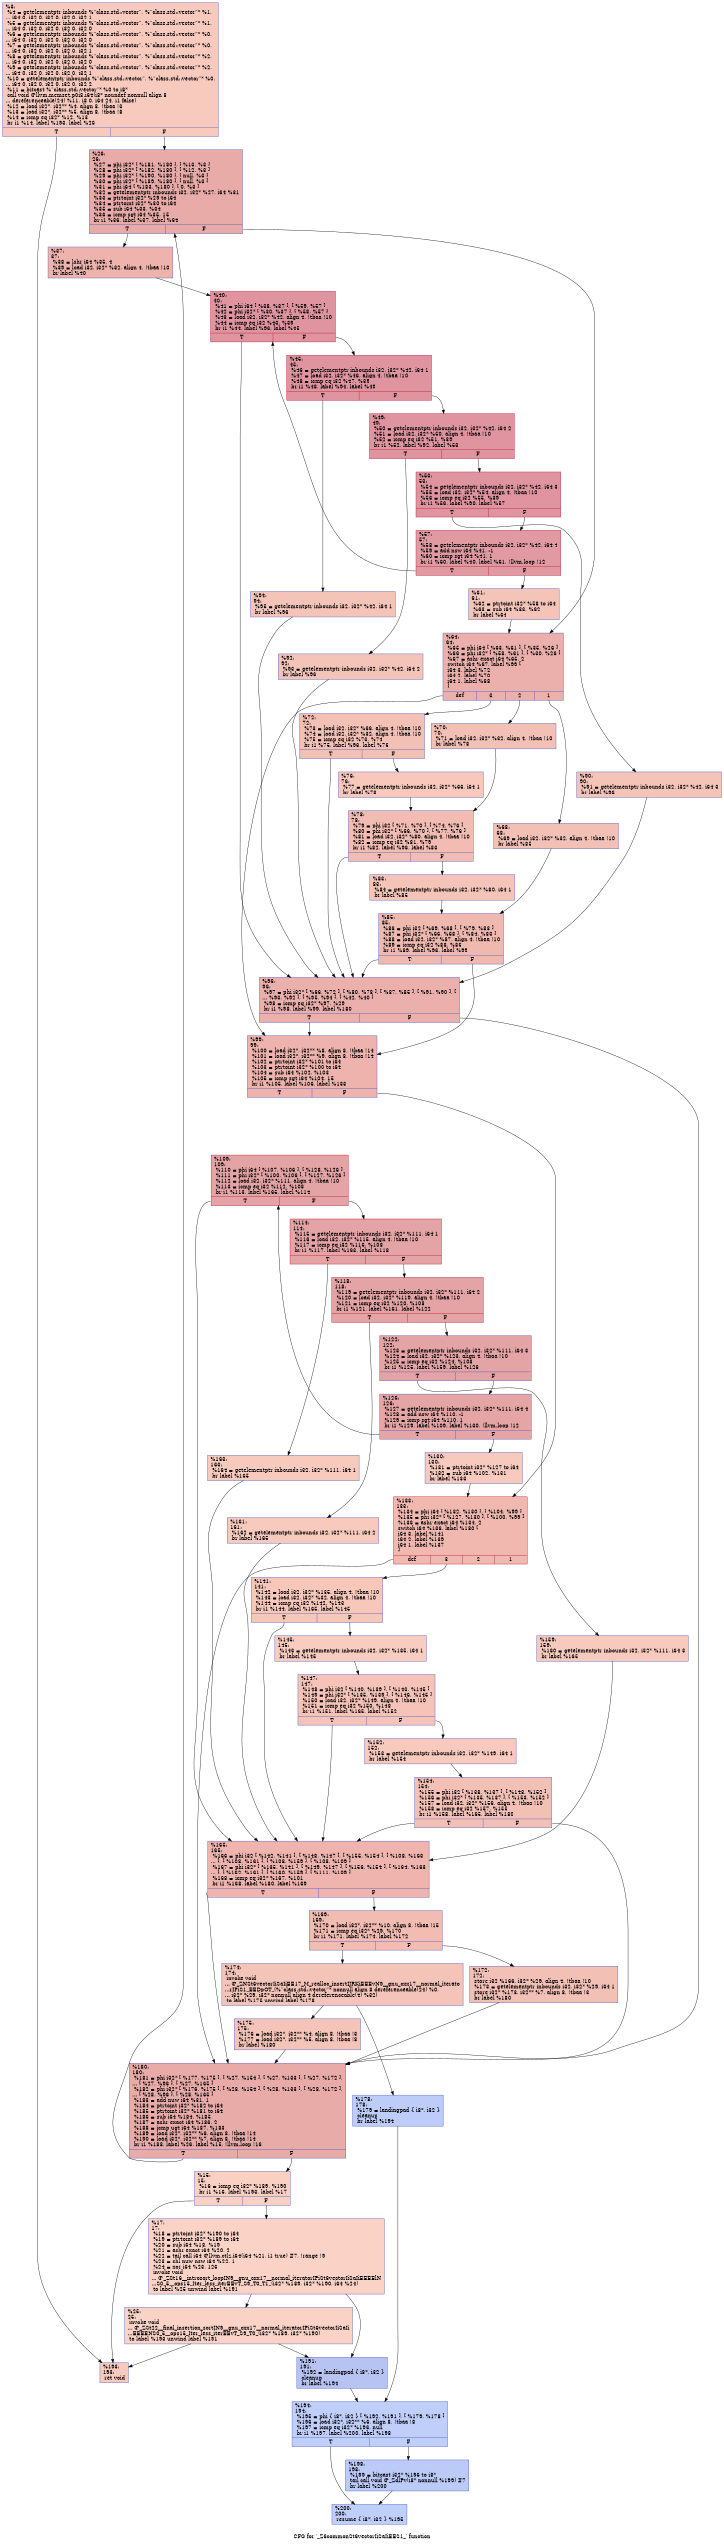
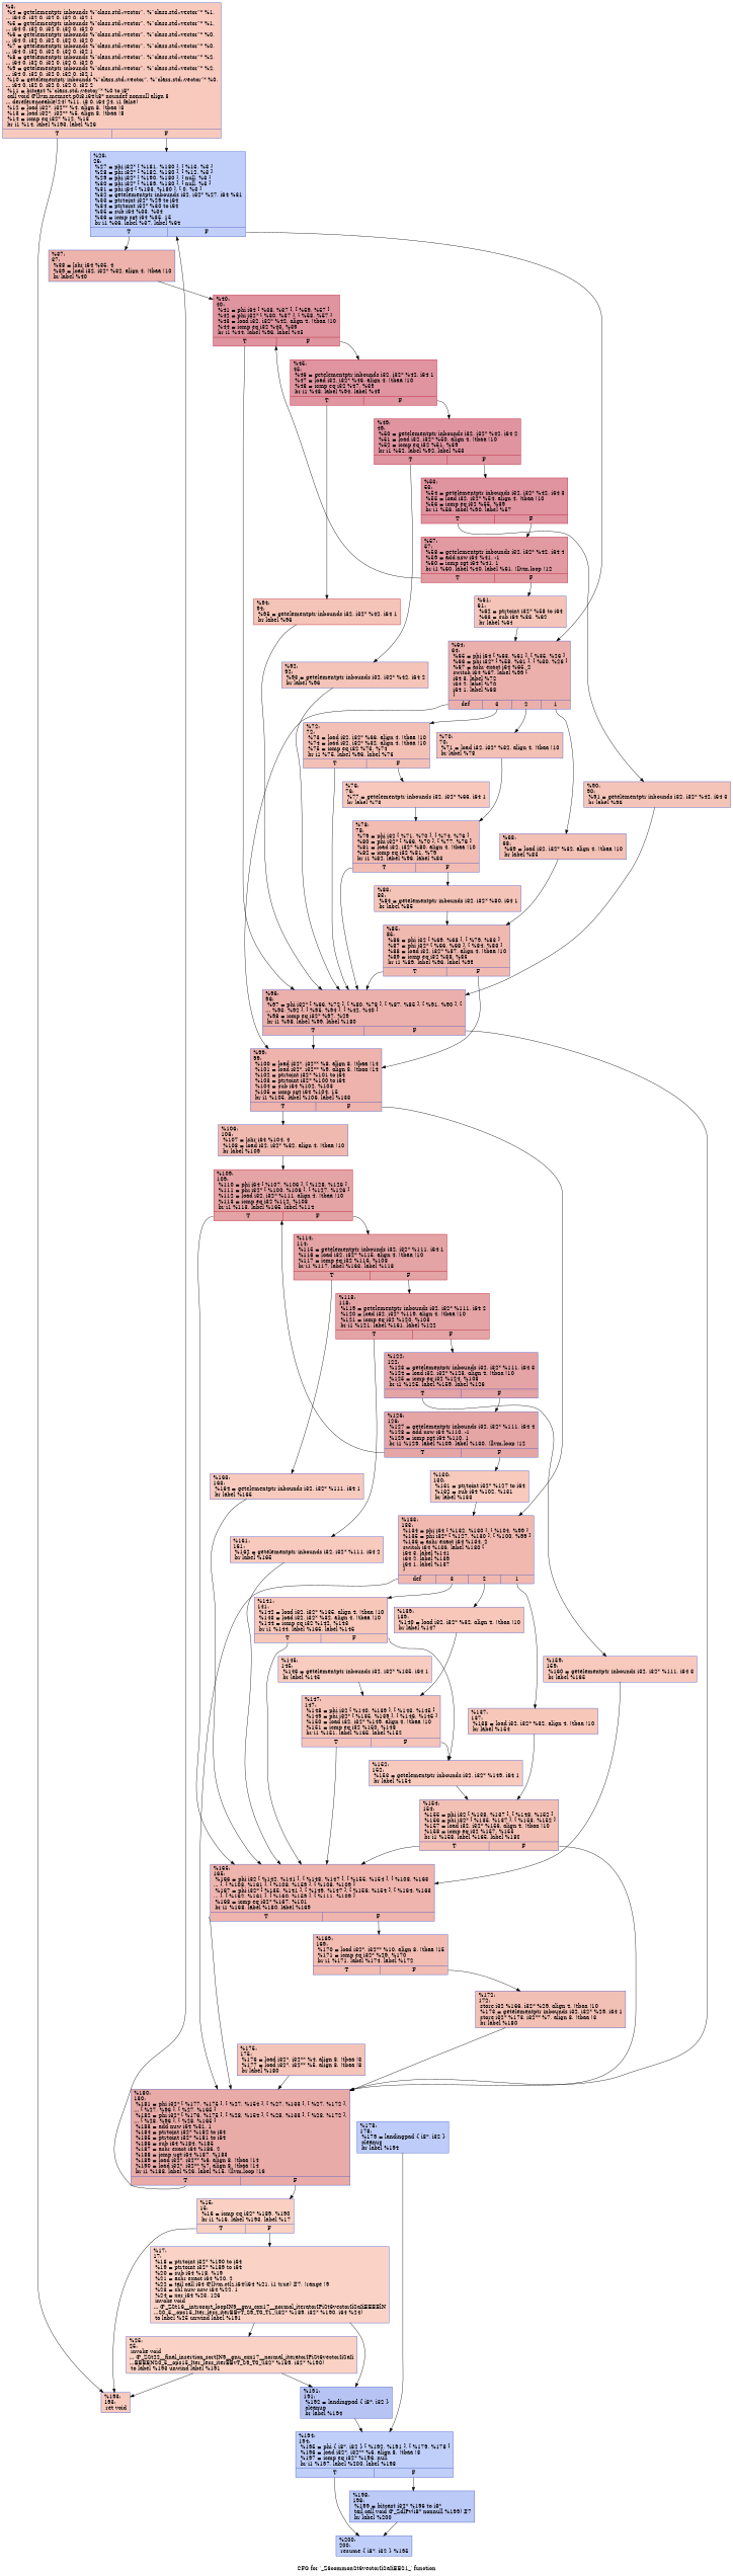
  digraph {
    label="CFG for '_Z6commonSt6vectorIiSaIiEES1_' function"
    node [color="#3d50c3ff" fillcolor="#ef886b70" shape=record style=filled]
    n1 [label="{%3:\l  %4 = getelementptr inbounds %\"class.std::vector\", %\"class.std::vector\"* %1,\l... i64 0, i32 0, i32 0, i32 0, i32 1\l  %5 = getelementptr inbounds %\"class.std::vector\", %\"class.std::vector\"* %1,\l... i64 0, i32 0, i32 0, i32 0, i32 0\l  %6 = getelementptr inbounds %\"class.std::vector\", %\"class.std::vector\"* %0,\l... i64 0, i32 0, i32 0, i32 0, i32 0\l  %7 = getelementptr inbounds %\"class.std::vector\", %\"class.std::vector\"* %0,\l... i64 0, i32 0, i32 0, i32 0, i32 1\l  %8 = getelementptr inbounds %\"class.std::vector\", %\"class.std::vector\"* %2,\l... i64 0, i32 0, i32 0, i32 0, i32 0\l  %9 = getelementptr inbounds %\"class.std::vector\", %\"class.std::vector\"* %2,\l... i64 0, i32 0, i32 0, i32 0, i32 1\l  %10 = getelementptr inbounds %\"class.std::vector\", %\"class.std::vector\"* %0,\l... i64 0, i32 0, i32 0, i32 0, i32 2\l  %11 = bitcast %\"class.std::vector\"* %0 to i8*\l  call void @llvm.memset.p0i8.i64(i8* noundef nonnull align 8\l... dereferenceable(24) %11, i8 0, i64 24, i1 false)\l  %12 = load i32*, i32** %4, align 8, !tbaa !3\l  %13 = load i32*, i32** %5, align 8, !tbaa !8\l  %14 = icmp eq i32* %12, %13\l  br i1 %14, label %193, label %26\l|{<s0>T|<s1>F}}"]
    n2 [label="{%193:\l193:                                              \l  ret void\l}"]
-   n3 [fillcolor="#cc403a70" label="{%26:\l26:                                               \l  %27 = phi i32* [ %181, %180 ], [ %13, %3 ]\l  %28 = phi i32* [ %182, %180 ], [ %12, %3 ]\l  %29 = phi i32* [ %190, %180 ], [ null, %3 ]\l  %30 = phi i32* [ %189, %180 ], [ null, %3 ]\l  %31 = phi i64 [ %183, %180 ], [ 0, %3 ]\l  %32 = getelementptr inbounds i32, i32* %27, i64 %31\l  %33 = ptrtoint i32* %29 to i64\l  %34 = ptrtoint i32* %30 to i64\l  %35 = sub i64 %33, %34\l  %36 = icmp sgt i64 %35, 15\l  br i1 %36, label %37, label %64\l|{<s0>T|<s1>F}}"]
+   n3 [fillcolor="#7093f370" label="{%26:\l26:                                               \l  %27 = phi i32* [ %181, %180 ], [ %13, %3 ]\l  %28 = phi i32* [ %182, %180 ], [ %12, %3 ]\l  %29 = phi i32* [ %190, %180 ], [ null, %3 ]\l  %30 = phi i32* [ %189, %180 ], [ null, %3 ]\l  %31 = phi i64 [ %183, %180 ], [ 0, %3 ]\l  %32 = getelementptr inbounds i32, i32* %27, i64 %31\l  %33 = ptrtoint i32* %29 to i64\l  %34 = ptrtoint i32* %30 to i64\l  %35 = sub i64 %33, %34\l  %36 = icmp sgt i64 %35, 15\l  br i1 %36, label %37, label %64\l|{<s0>T|<s1>F}}"]
    n4 [fillcolor="#d6524470" label="{%37:\l37:                                               \l  %38 = lshr i64 %35, 4\l  %39 = load i32, i32* %32, align 4, !tbaa !10\l  br label %40\l}"]
    n5 [fillcolor="#d24b4070" label="{%64:\l64:                                               \l  %65 = phi i64 [ %63, %61 ], [ %35, %26 ]\l  %66 = phi i32* [ %58, %61 ], [ %30, %26 ]\l  %67 = ashr exact i64 %65, 2\l  switch i64 %67, label %99 [\l    i64 3, label %72\l    i64 2, label %70\l    i64 1, label %68\l  ]\l|{<s0>def|<s1>3|<s2>2|<s3>1}}"]
    n6 [color="#b70d28ff" fillcolor="#b70d2870" label="{%40:\l40:                                               \l  %41 = phi i64 [ %38, %37 ], [ %59, %57 ]\l  %42 = phi i32* [ %30, %37 ], [ %58, %57 ]\l  %43 = load i32, i32* %42, align 4, !tbaa !10\l  %44 = icmp eq i32 %43, %39\l  br i1 %44, label %96, label %45\l|{<s0>T|<s1>F}}"]
    n7 [fillcolor="#d6524470" label="{%99:\l99:                                               \l  %100 = load i32*, i32** %8, align 8, !tbaa !14\l  %101 = load i32*, i32** %9, align 8, !tbaa !14\l  %102 = ptrtoint i32* %101 to i64\l  %103 = ptrtoint i32* %100 to i64\l  %104 = sub i64 %102, %103\l  %105 = icmp sgt i64 %104, 15\l  br i1 %105, label %106, label %133\l|{<s0>T|<s1>F}}"]
    n8 [fillcolor="#e5705870" label="{%72:\l72:                                               \l  %73 = load i32, i32* %66, align 4, !tbaa !10\l  %74 = load i32, i32* %32, align 4, !tbaa !10\l  %75 = icmp eq i32 %73, %74\l  br i1 %75, label %96, label %76\l|{<s0>T|<s1>F}}"]
    n9 [fillcolor="#e5705870" label="{%70:\l70:                                               \l  %71 = load i32, i32* %32, align 4, !tbaa !10\l  br label %78\l}"]
    n10 [fillcolor="#e5705870" label="{%68:\l68:                                               \l  %69 = load i32, i32* %32, align 4, !tbaa !10\l  br label %85\l}"]
    n11 [fillcolor="#f3947570" label="{%15:\l15:                                               \l  %16 = icmp eq i32* %189, %190\l  br i1 %16, label %193, label %17\l|{<s0>T|<s1>F}}"]
    n12 [fillcolor="#f59c7d70" label="{%17:\l17:                                               \l  %18 = ptrtoint i32* %190 to i64\l  %19 = ptrtoint i32* %189 to i64\l  %20 = sub i64 %18, %19\l  %21 = ashr exact i64 %20, 2\l  %22 = tail call i64 @llvm.ctlz.i64(i64 %21, i1 true) #7, !range !9\l  %23 = shl nuw nsw i64 %22, 1\l  %24 = xor i64 %23, 126\l  invoke void\l... @_ZSt16__introsort_loopIN9__gnu_cxx17__normal_iteratorIPiSt6vectorIiSaIiEEEElN\l...S0_5__ops15_Iter_less_iterEEvT_S9_T0_T1_(i32* %189, i32* %190, i64 %24)\l          to label %25 unwind label %191\l}"]
    n13 [fillcolor="#f59c7d70" label="{%25:\l25:                                               \l  invoke void\l... @_ZSt22__final_insertion_sortIN9__gnu_cxx17__normal_iteratorIPiSt6vectorIiSaIi\l...EEEENS0_5__ops15_Iter_less_iterEEvT_S9_T0_(i32* %189, i32* %190)\l          to label %193 unwind label %191\l}"]
    n14 [fillcolor="#5b7ae570" label="{%191:\l191:                                              \l  %192 = landingpad \{ i8*, i32 \}\l          cleanup\l  br label %194\l}"]
    n15 [fillcolor="#7093f370" label="{%194:\l194:                                              \l  %195 = phi \{ i8*, i32 \} [ %192, %191 ], [ %179, %178 ]\l  %196 = load i32*, i32** %6, align 8, !tbaa !8\l  %197 = icmp eq i32* %196, null\l  br i1 %197, label %200, label %198\l|{<s0>T|<s1>F}}"]
    n16 [fillcolor="#7093f370" label="{%200:\l200:                                              \l  resume \{ i8*, i32 \} %195\l}"]
    n17 [fillcolor="#6687ed70" label="{%198:\l198:                                              \l  %199 = bitcast i32* %196 to i8*\l  tail call void @_ZdlPv(i8* nonnull %199) #7\l  br label %200\l}"]
    n18 [fillcolor="#d24b4070" label="{%96:\l96:                                               \l  %97 = phi i32* [ %66, %72 ], [ %80, %78 ], [ %87, %85 ], [ %91, %90 ], [\l... %93, %92 ], [ %95, %94 ], [ %42, %40 ]\l  %98 = icmp eq i32* %97, %29\l  br i1 %98, label %99, label %180\l|{<s0>T|<s1>F}}"]
    n19 [color="#b70d28ff" fillcolor="#b70d2870" label="{%45:\l45:                                               \l  %46 = getelementptr inbounds i32, i32* %42, i64 1\l  %47 = load i32, i32* %46, align 4, !tbaa !10\l  %48 = icmp eq i32 %47, %39\l  br i1 %48, label %94, label %49\l|{<s0>T|<s1>F}}"]
-   n21 [color="#b70d28ff" fillcolor="#dc5d4a70" label="{%133:\l133:                                              \l  %134 = phi i64 [ %132, %130 ], [ %104, %99 ]\l  %135 = phi i32* [ %127, %130 ], [ %100, %99 ]\l  %136 = ashr exact i64 %134, 2\l  switch i64 %136, label %180 [\l    i64 3, label %141\l    i64 2, label %139\l    i64 1, label %137\l  ]\l|{<s0>def|<s1>3|<s2>2|<s3>1}}"]
+   n20 [fillcolor="#de614d70" label="{%106:\l106:                                              \l  %107 = lshr i64 %104, 4\l  %108 = load i32, i32* %32, align 4, !tbaa !10\l  br label %109\l}"]
+   n21 [fillcolor="#dc5d4a70" label="{%133:\l133:                                              \l  %134 = phi i64 [ %132, %130 ], [ %104, %99 ]\l  %135 = phi i32* [ %127, %130 ], [ %100, %99 ]\l  %136 = ashr exact i64 %134, 2\l  switch i64 %136, label %180 [\l    i64 3, label %141\l    i64 2, label %139\l    i64 1, label %137\l  ]\l|{<s0>def|<s1>3|<s2>2|<s3>1}}"]
    n22 [fillcolor="#ed836670" label="{%76:\l76:                                               \l  %77 = getelementptr inbounds i32, i32* %66, i64 1\l  br label %78\l}"]
    n23 [fillcolor="#e1675170" label="{%78:\l78:                                               \l  %79 = phi i32 [ %71, %70 ], [ %74, %76 ]\l  %80 = phi i32* [ %66, %70 ], [ %77, %76 ]\l  %81 = load i32, i32* %80, align 4, !tbaa !10\l  %82 = icmp eq i32 %81, %79\l  br i1 %82, label %96, label %83\l|{<s0>T|<s1>F}}"]
    n24 [fillcolor="#de614d70" label="{%85:\l85:                                               \l  %86 = phi i32 [ %69, %68 ], [ %79, %83 ]\l  %87 = phi i32* [ %66, %68 ], [ %84, %83 ]\l  %88 = load i32, i32* %87, align 4, !tbaa !10\l  %89 = icmp eq i32 %88, %86\l  br i1 %89, label %96, label %99\l|{<s0>T|<s1>F}}"]
    n25 [fillcolor="#cc403a70" label="{%180:\l180:                                              \l  %181 = phi i32* [ %177, %175 ], [ %27, %154 ], [ %27, %133 ], [ %27, %172 ],\l... [ %27, %96 ], [ %27, %165 ]\l  %182 = phi i32* [ %176, %175 ], [ %28, %154 ], [ %28, %133 ], [ %28, %172 ],\l... [ %28, %96 ], [ %28, %165 ]\l  %183 = add nuw i64 %31, 1\l  %184 = ptrtoint i32* %182 to i64\l  %185 = ptrtoint i32* %181 to i64\l  %186 = sub i64 %184, %185\l  %187 = ashr exact i64 %186, 2\l  %188 = icmp ugt i64 %187, %183\l  %189 = load i32*, i32** %6, align 8, !tbaa !14\l  %190 = load i32*, i32** %7, align 8, !tbaa !14\l  br i1 %188, label %26, label %15, !llvm.loop !16\l|{<s0>T|<s1>F}}"]
-   n26 [fillcolor="#e97a5f70" label="{%94:\l94:                                               \l  %95 = getelementptr inbounds i32, i32* %42, i64 1\l  br label %96\l}"]
+   n26 [color="#b70d28ff" fillcolor="#e97a5f70" label="{%94:\l94:                                               \l  %95 = getelementptr inbounds i32, i32* %42, i64 1\l  br label %96\l}"]
    n27 [color="#b70d28ff" fillcolor="#b70d2870" label="{%49:\l49:                                               \l  %50 = getelementptr inbounds i32, i32* %42, i64 2\l  %51 = load i32, i32* %50, align 4, !tbaa !10\l  %52 = icmp eq i32 %51, %39\l  br i1 %52, label %92, label %53\l|{<s0>T|<s1>F}}"]
    n28 [fillcolor="#e97a5f70" label="{%92:\l92:                                               \l  %93 = getelementptr inbounds i32, i32* %42, i64 2\l  br label %96\l}"]
    n29 [color="#b70d28ff" fillcolor="#b70d2870" label="{%53:\l53:                                               \l  %54 = getelementptr inbounds i32, i32* %42, i64 3\l  %55 = load i32, i32* %54, align 4, !tbaa !10\l  %56 = icmp eq i32 %55, %39\l  br i1 %56, label %90, label %57\l|{<s0>T|<s1>F}}"]
    n30 [fillcolor="#e97a5f70" label="{%90:\l90:                                               \l  %91 = getelementptr inbounds i32, i32* %42, i64 3\l  br label %96\l}"]
    n31 [color="#b70d28ff" fillcolor="#bb1b2c70" label="{%57:\l57:                                               \l  %58 = getelementptr inbounds i32, i32* %42, i64 4\l  %59 = add nsw i64 %41, -1\l  %60 = icmp sgt i64 %41, 1\l  br i1 %60, label %40, label %61, !llvm.loop !12\l|{<s0>T|<s1>F}}"]
    n32 [fillcolor="#e97a5f70" label="{%61:\l61:                                               \l  %62 = ptrtoint i32* %58 to i64\l  %63 = sub i64 %33, %62\l  br label %64\l}"]
    n33 [color="#b70d28ff" fillcolor="#c32e3170" label="{%109:\l109:                                              \l  %110 = phi i64 [ %107, %106 ], [ %128, %126 ]\l  %111 = phi i32* [ %100, %106 ], [ %127, %126 ]\l  %112 = load i32, i32* %111, align 4, !tbaa !10\l  %113 = icmp eq i32 %112, %108\l  br i1 %113, label %165, label %114\l|{<s0>T|<s1>F}}"]
    n34 [fillcolor="#ec7f6370" label="{%141:\l141:                                              \l  %142 = load i32, i32* %135, align 4, !tbaa !10\l  %143 = load i32, i32* %32, align 4, !tbaa !10\l  %144 = icmp eq i32 %142, %143\l  br i1 %144, label %165, label %145\l|{<s0>T|<s1>F}}"]
+   n35 [fillcolor="#ec7f6370" label="{%139:\l139:                                              \l  %140 = load i32, i32* %32, align 4, !tbaa !10\l  br label %147\l}"]
+   n36 [fillcolor="#ec7f6370" label="{%137:\l137:                                              \l  %138 = load i32, i32* %32, align 4, !tbaa !10\l  br label %154\l}"]
    n37 [fillcolor="#e97a5f70" label="{%83:\l83:                                               \l  %84 = getelementptr inbounds i32, i32* %80, i64 1\l  br label %85\l}"]
    n38 [fillcolor="#d8564670" label="{%165:\l165:                                              \l  %166 = phi i32 [ %142, %141 ], [ %148, %147 ], [ %155, %154 ], [ %108, %163\l... ], [ %108, %161 ], [ %108, %159 ], [ %108, %109 ]\l  %167 = phi i32* [ %135, %141 ], [ %149, %147 ], [ %156, %154 ], [ %164, %163\l... ], [ %162, %161 ], [ %160, %159 ], [ %111, %109 ]\l  %168 = icmp eq i32* %167, %101\l  br i1 %168, label %180, label %169\l|{<s0>T|<s1>F}}"]
    n39 [color="#b70d28ff" fillcolor="#c32e3170" label="{%114:\l114:                                              \l  %115 = getelementptr inbounds i32, i32* %111, i64 1\l  %116 = load i32, i32* %115, align 4, !tbaa !10\l  %117 = icmp eq i32 %116, %108\l  br i1 %117, label %163, label %118\l|{<s0>T|<s1>F}}"]
    n40 [fillcolor="#f08b6e70" label="{%145:\l145:                                              \l  %146 = getelementptr inbounds i32, i32* %135, i64 1\l  br label %145\l}"]
    n41 [fillcolor="#e8765c70" label="{%147:\l147:                                              \l  %148 = phi i32 [ %140, %139 ], [ %143, %145 ]\l  %149 = phi i32* [ %135, %139 ], [ %146, %145 ]\l  %150 = load i32, i32* %149, align 4, !tbaa !10\l  %151 = icmp eq i32 %150, %148\l  br i1 %151, label %165, label %152\l|{<s0>T|<s1>F}}"]
    n42 [fillcolor="#e5705870" label="{%154:\l154:                                              \l  %155 = phi i32 [ %138, %137 ], [ %148, %152 ]\l  %156 = phi i32* [ %135, %137 ], [ %153, %152 ]\l  %157 = load i32, i32* %156, align 4, !tbaa !10\l  %158 = icmp eq i32 %157, %155\l  br i1 %158, label %165, label %180\l|{<s0>T|<s1>F}}"]
    n43 [fillcolor="#e1675170" label="{%169:\l169:                                              \l  %170 = load i32*, i32** %10, align 8, !tbaa !15\l  %171 = icmp eq i32* %29, %170\l  br i1 %171, label %174, label %172\l|{<s0>T|<s1>F}}"]
    n44 [label="{%163:\l163:                                              \l  %164 = getelementptr inbounds i32, i32* %111, i64 1\l  br label %165\l}"]
    n45 [color="#b70d28ff" fillcolor="#c32e3170" label="{%118:\l118:                                              \l  %119 = getelementptr inbounds i32, i32* %111, i64 2\l  %120 = load i32, i32* %119, align 4, !tbaa !10\l  %121 = icmp eq i32 %120, %108\l  br i1 %121, label %161, label %122\l|{<s0>T|<s1>F}}"]
-   n46 [fillcolor="#e97a5f70" label="{%174:\l174:                                              \l  invoke void\l... @_ZNSt6vectorIiSaIiEE17_M_realloc_insertIJRKiEEEvN9__gnu_cxx17__normal_iterato\l...rIPiS1_EEDpOT_(%\"class.std::vector\"* nonnull align 8 dereferenceable(24) %0,\l... i32* %29, i32* nonnull align 4 dereferenceable(4) %32)\l          to label %175 unwind label %178\l}"]
    n47 [fillcolor="#e5705870" label="{%172:\l172:                                              \l  store i32 %166, i32* %29, align 4, !tbaa !10\l  %173 = getelementptr inbounds i32, i32* %29, i64 1\l  store i32* %173, i32** %7, align 8, !tbaa !3\l  br label %180\l}"]
    n48 [label="{%161:\l161:                                              \l  %162 = getelementptr inbounds i32, i32* %111, i64 2\l  br label %165\l}"]
    n49 [fillcolor="#c32e3170" label="{%122:\l122:                                              \l  %123 = getelementptr inbounds i32, i32* %111, i64 3\l  %124 = load i32, i32* %123, align 4, !tbaa !10\l  %125 = icmp eq i32 %124, %108\l  br i1 %125, label %159, label %126\l|{<s0>T|<s1>F}}"]
    n50 [label="{%159:\l159:                                              \l  %160 = getelementptr inbounds i32, i32* %111, i64 3\l  br label %165\l}"]
    n51 [fillcolor="#c5333470" label="{%126:\l126:                                              \l  %127 = getelementptr inbounds i32, i32* %111, i64 4\l  %128 = add nsw i64 %110, -1\l  %129 = icmp sgt i64 %110, 1\l  br i1 %129, label %109, label %130, !llvm.loop !12\l|{<s0>T|<s1>F}}"]
    n52 [label="{%130:\l130:                                              \l  %131 = ptrtoint i32* %127 to i64\l  %132 = sub i64 %102, %131\l  br label %133\l}"]
    n53 [label="{%152:\l152:                                              \l  %153 = getelementptr inbounds i32, i32* %149, i64 1\l  br label %154\l}"]
    n54 [fillcolor="#e97a5f70" label="{%175:\l175:                                              \l  %176 = load i32*, i32** %4, align 8, !tbaa !3\l  %177 = load i32*, i32** %5, align 8, !tbaa !8\l  br label %180\l}"]
    n55 [fillcolor="#6a8bef70" label="{%178:\l178:                                              \l  %179 = landingpad \{ i8*, i32 \}\l          cleanup\l  br label %194\l}"]
    n1 -> n2 [tailport=s0]
    n1 -> n3 [tailport=s1]
    n3 -> n4 [tailport=s0]
    n3 -> n5 [tailport=s1]
    n4 -> n6
    n5 -> n7 [tailport=s0]
    n5 -> n8 [tailport=s1]
    n5 -> n9 [tailport=s2]
    n5 -> n10 [tailport=s3]
    n6 -> n18 [tailport=s0]
    n6 -> n19 [tailport=s1]
+   n7 -> n20 [tailport=s0]
    n7 -> n21 [tailport=s1]
    n8 -> n18 [tailport=s0]
    n8 -> n22 [tailport=s1]
    n9 -> n23
    n10 -> n24
    n11 -> n2 [tailport=s0]
    n11 -> n12 [tailport=s1]
    n12 -> n13
    n12 -> n14
    n13 -> n2
    n13 -> n14
    n14 -> n15
    n15 -> n16 [tailport=s0]
    n15 -> n17 [tailport=s1]
    n17 -> n16
    n18 -> n7 [tailport=s0]
    n18 -> n25 [tailport=s1]
    n19 -> n26 [tailport=s0]
    n19 -> n27 [tailport=s1]
+   n20 -> n33
    n21 -> n25 [tailport=s0]
    n21 -> n34 [tailport=s1]
+   n21 -> n35 [tailport=s2]
+   n21 -> n36 [tailport=s3]
    n22 -> n23
    n23 -> n18 [tailport=s0]
    n23 -> n37 [tailport=s1]
    n24 -> n7 [tailport=s1]
    n24 -> n18 [tailport=s0]
    n25 -> n3 [tailport=s0]
    n25 -> n11 [tailport=s1]
    n26 -> n18
    n27 -> n28 [tailport=s0]
    n27 -> n29 [tailport=s1]
    n28 -> n18
    n29 -> n30 [tailport=s0]
    n29 -> n31 [tailport=s1]
    n30 -> n18
    n31 -> n6 [tailport=s0]
    n31 -> n32 [tailport=s1]
    n32 -> n5
    n33 -> n38 [tailport=s0]
    n33 -> n39 [tailport=s1]
    n34 -> n38 [tailport=s0]
-   n34 -> n40 [tailport=s1]
+   n34 -> n53 [tailport=s1]
+   n35 -> n41
+   n36 -> n42
    n37 -> n24
    n38 -> n25 [tailport=s0]
    n38 -> n43 [tailport=s1]
    n39 -> n44 [tailport=s0]
    n39 -> n45 [tailport=s1]
    n40 -> n41
    n41 -> n38 [tailport=s0]
    n41 -> n53 [tailport=s1]
    n42 -> n25 [tailport=s1]
    n42 -> n38 [tailport=s0]
-   n43 -> n46 [tailport=s0]
    n43 -> n47 [tailport=s1]
    n44 -> n38
    n45 -> n48 [tailport=s0]
    n45 -> n49 [tailport=s1]
-   n46 -> n54
-   n46 -> n55
    n47 -> n25
    n48 -> n38
    n49 -> n50 [tailport=s0]
    n49 -> n51 [tailport=s1]
    n50 -> n38
    n51 -> n33 [tailport=s0]
    n51 -> n52 [tailport=s1]
    n52 -> n21
    n53 -> n42
    n54 -> n25
    n55 -> n15
  }
